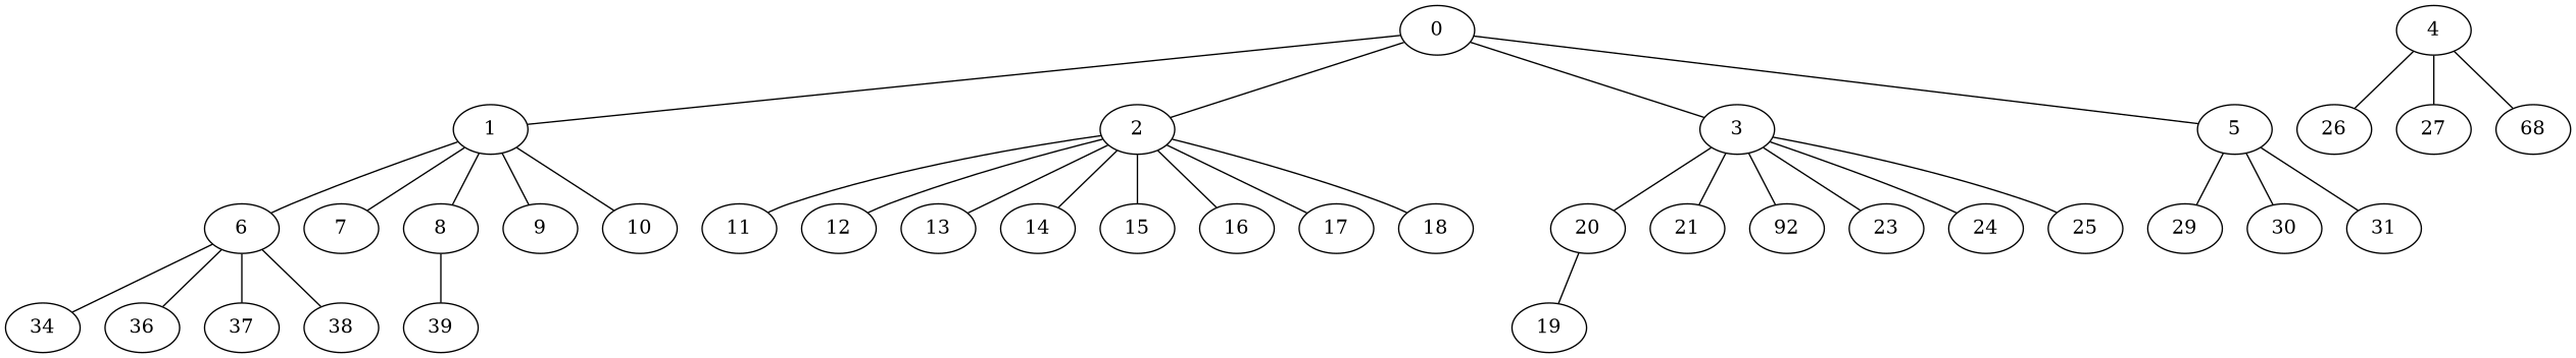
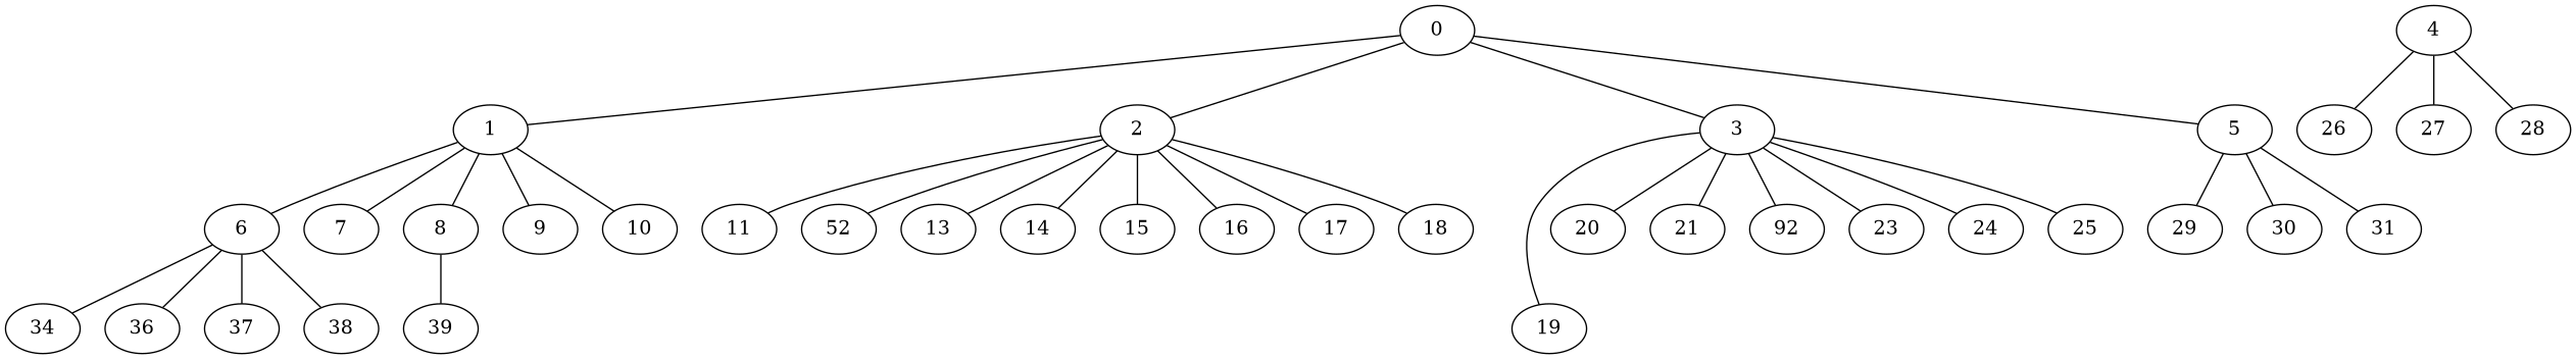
  graph {
    0
    1
    2
    3
    5
    6
    7
    8
    9
    10
    11
-   12
+   12 [label=52]
    13
    14
    15
    16
    17
    18
    19
    20
    21
    n22 [label=92]
    23
    24
    25
    4
    26
    27
-   28 [label=68]
+   28
    29
    30
    31
    34
    36
    37
    38
    39
    0 -- 1
    0 -- 2
    0 -- 3
    0 -- 5
    1 -- 6
    1 -- 7
    1 -- 8
    1 -- 9
    1 -- 10
    2 -- 11
    2 -- 12
    2 -- 13
    2 -- 14
    2 -- 15
    2 -- 16
    2 -- 17
    2 -- 18
-   20 -- 19
+   3 -- 19
    3 -- 20
    3 -- 21
    3 -- n22
    3 -- 23
    3 -- 24
    3 -- 25
    5 -- 29
    5 -- 30
    5 -- 31
    6 -- 34
    6 -- 36
    6 -- 37
    6 -- 38
    8 -- 39
    4 -- 26
    4 -- 27
    4 -- 28
  }
